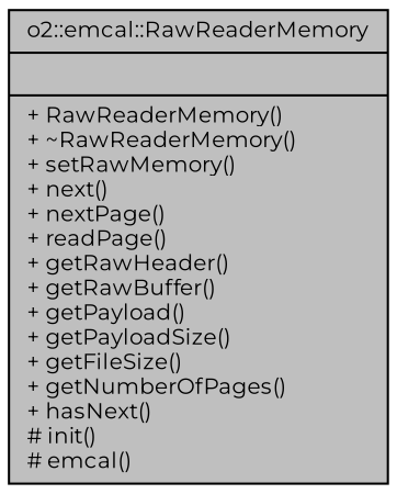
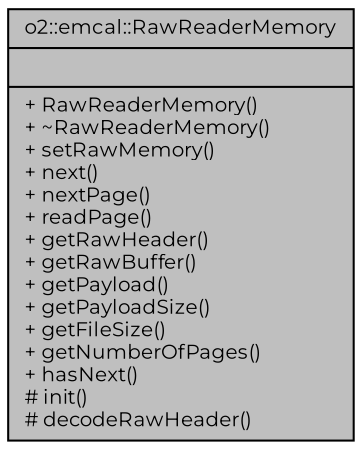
  digraph {
    fontname=Montserrat
-   n1 [color=black fillcolor=grey75 fontcolor=black fontname=Montserrat fontsize=10 height=0.2 label="{o2::emcal::RawReaderMemory\n||+ RawReaderMemory()\l+ ~RawReaderMemory()\l+ setRawMemory()\l+ next()\l+ nextPage()\l+ readPage()\l+ getRawHeader()\l+ getRawBuffer()\l+ getPayload()\l+ getPayloadSize()\l+ getFileSize()\l+ getNumberOfPages()\l+ hasNext()\l# init()\l# emcal()\l}" shape=record style=filled width=0.4]
+   n1 [color=black fillcolor=grey75 fontcolor=black fontname=Montserrat fontsize=10 height=0.2 label="{o2::emcal::RawReaderMemory\n||+ RawReaderMemory()\l+ ~RawReaderMemory()\l+ setRawMemory()\l+ next()\l+ nextPage()\l+ readPage()\l+ getRawHeader()\l+ getRawBuffer()\l+ getPayload()\l+ getPayloadSize()\l+ getFileSize()\l+ getNumberOfPages()\l+ hasNext()\l# init()\l# decodeRawHeader()\l}" shape=record style=filled width=0.4]
  }
